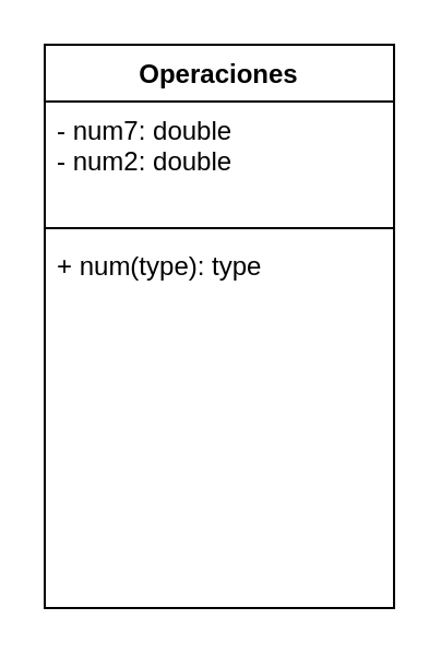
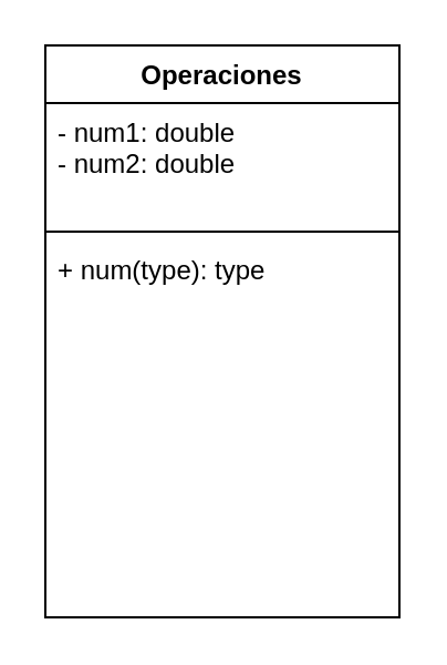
  <mxCell id="0" />
  <mxCell id="1" parent="0" />
  <mxCell id="2" value="Operaciones" style="swimlane;fontStyle=1;align=center;verticalAlign=top;childLayout=stackLayout;horizontal=1;startSize=26;horizontalStack=0;resizeParent=1;resizeParentMax=0;resizeLast=0;collapsible=1;marginBottom=0;whiteSpace=wrap;html=1;" vertex="1" parent="1"><mxGeometry x="20" y="20" width="160" height="258" as="geometry" /></mxCell>
- <mxCell id="3" value="- num7: double&lt;div&gt;- num2: double&lt;/div&gt;" style="text;strokeColor=none;fillColor=none;align=left;verticalAlign=top;spacingLeft=4;spacingRight=4;overflow=hidden;rotatable=0;points=[[0,0.5],[1,0.5]];portConstraint=eastwest;whiteSpace=wrap;html=1;" vertex="1" parent="2"><mxGeometry y="26" width="160" height="54" as="geometry" /></mxCell>
+ <mxCell id="3" value="- num1: double&lt;div&gt;- num2: double&lt;/div&gt;" style="text;strokeColor=none;fillColor=none;align=left;verticalAlign=top;spacingLeft=4;spacingRight=4;overflow=hidden;rotatable=0;points=[[0,0.5],[1,0.5]];portConstraint=eastwest;whiteSpace=wrap;html=1;" vertex="1" parent="2"><mxGeometry y="26" width="160" height="54" as="geometry" /></mxCell>
  <mxCell id="4" value="" style="line;strokeWidth=1;fillColor=none;align=left;verticalAlign=middle;spacingTop=-1;spacingLeft=3;spacingRight=3;rotatable=0;labelPosition=right;points=[];portConstraint=eastwest;strokeColor=inherit;" vertex="1" parent="2"><mxGeometry y="80" width="160" height="8" as="geometry" /></mxCell>
  <mxCell id="5" value="+ num(type): type" style="text;strokeColor=none;fillColor=none;align=left;verticalAlign=top;spacingLeft=4;spacingRight=4;overflow=hidden;rotatable=0;points=[[0,0.5],[1,0.5]];portConstraint=eastwest;whiteSpace=wrap;html=1;" vertex="1" parent="2"><mxGeometry y="88" width="160" height="170" as="geometry" /></mxCell>
